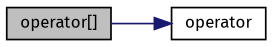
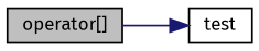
  digraph {
    rankdir=LR
    fontname="Fira Sans"
    node [color=black fontname="Fira Sans" fontsize=10 shape=record]
    n1 [fillcolor=grey75 fontcolor=black height=0.2 label="operator[]" style=filled width=0.4]
-   n2 [height=0.2 label=operator width=0.4]
+   n2 [height=0.2 label=test width=0.4]
    n1 -> n2 [color=midnightblue fontname="Fira Sans" fontsize=10 labelfontname=Helvetica labelfontsize=10 style=solid]
  }
